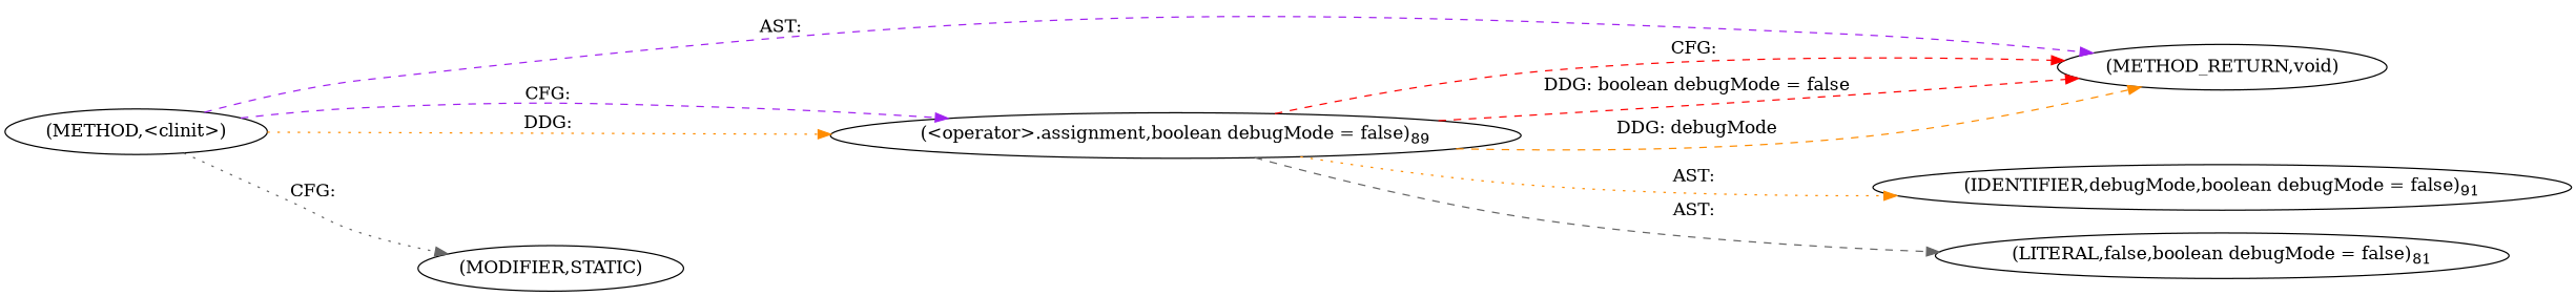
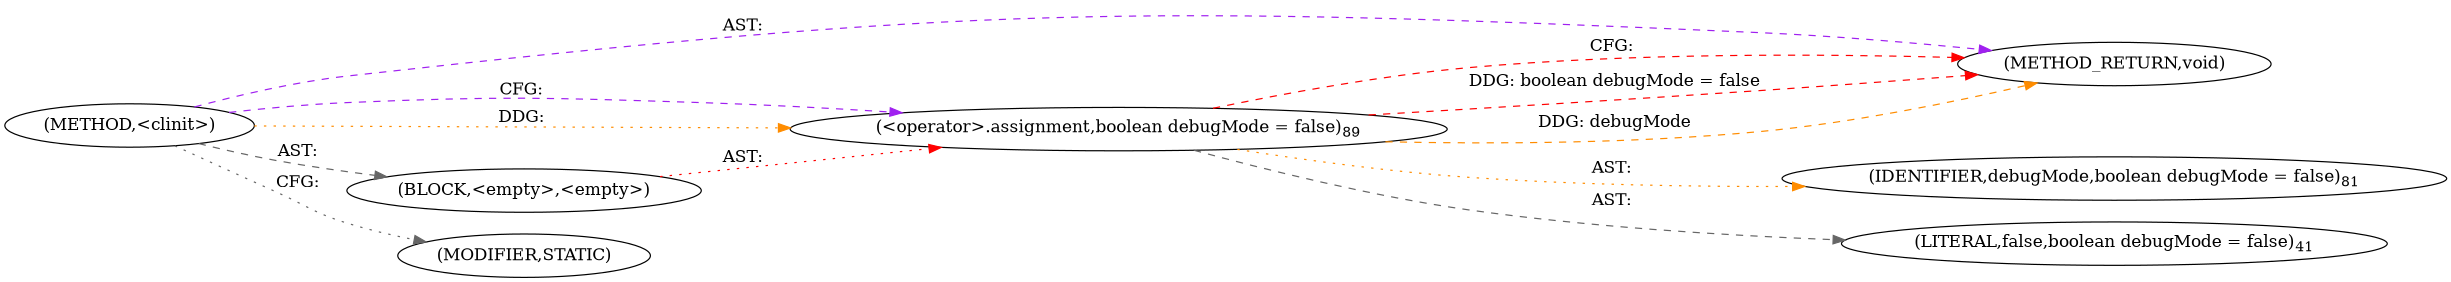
  digraph {
    rankdir=LR
    edge [color=gray40 style=dashed]
    n1 [label=<(METHOD,&lt;clinit&gt;)>]
+   n2 [label=<(BLOCK,&lt;empty&gt;,&lt;empty&gt;)>]
    n3 [label=<(&lt;operator&gt;.assignment,boolean debugMode = false)<SUB>89</SUB>>]
    n4 [label=<(MODIFIER,STATIC)>]
    n5 [label=<(METHOD_RETURN,void)>]
-   n6 [label=<(IDENTIFIER,debugMode,boolean debugMode = false)<SUB>91</SUB>>]
-   n7 [label=<(LITERAL,false,boolean debugMode = false)<SUB>81</SUB>>]
+   n6 [label=<(IDENTIFIER,debugMode,boolean debugMode = false)<SUB>81</SUB>>]
+   n7 [label=<(LITERAL,false,boolean debugMode = false)<SUB>41</SUB>>]
+   n1 -> n2 [label="AST: "]
    n1 -> n3 [color=purple label="CFG: "]
    n1 -> n3 [color=darkorange label="DDG: " style=dotted]
    n1 -> n4 [label="CFG: " style=dotted]
    n1 -> n5 [color=purple label="AST: "]
+   n2 -> n3 [color=red label="AST: " style=dotted]
    n3 -> n5 [color=red label="CFG: "]
    n3 -> n5 [color=red label="DDG: boolean debugMode = false"]
    n3 -> n5 [color=darkorange label="DDG: debugMode"]
    n3 -> n6 [color=darkorange label="AST: " style=dotted]
    n3 -> n7 [label="AST: "]
  }
